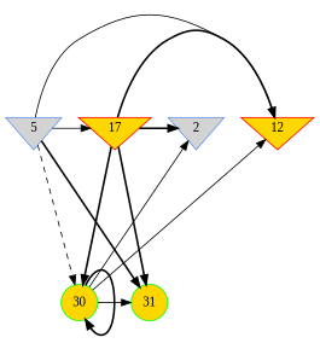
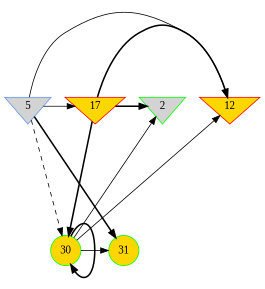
  digraph {
    fontname="Liberation Serif"
    ranksep=2.0
    node [color=cornflowerblue fillcolor=gold fontname="Liberation Serif" shape=invtriangle style=filled]
    edge [fontname="Liberation Serif" style=bold]
-   2 [fillcolor=lightgrey]
+   2 [color=green fillcolor=lightgrey]
    5 [fillcolor=lightgrey]
    12 [color=red]
    17 [color=red]
    30 [color=green shape=circle]
    31 [color=green shape=circle]
    subgraph sub_1 {
      rank=same
      2
      5
      12
      17
    }
    subgraph sub_2 {
      rank=same
    }
    subgraph sub_3 {
      rank=same
      30
      31
    }
    5 -> 12 [style=solid]
    5 -> 17 [style=solid]
    5 -> 30 [style=dashed]
    5 -> 31
    17 -> 2
    17 -> 12
    17 -> 30
-   17 -> 31
    30 -> 2 [style=solid]
    30 -> 12 [style=solid]
    30 -> 30
    30 -> 31 [style=solid]
  }
